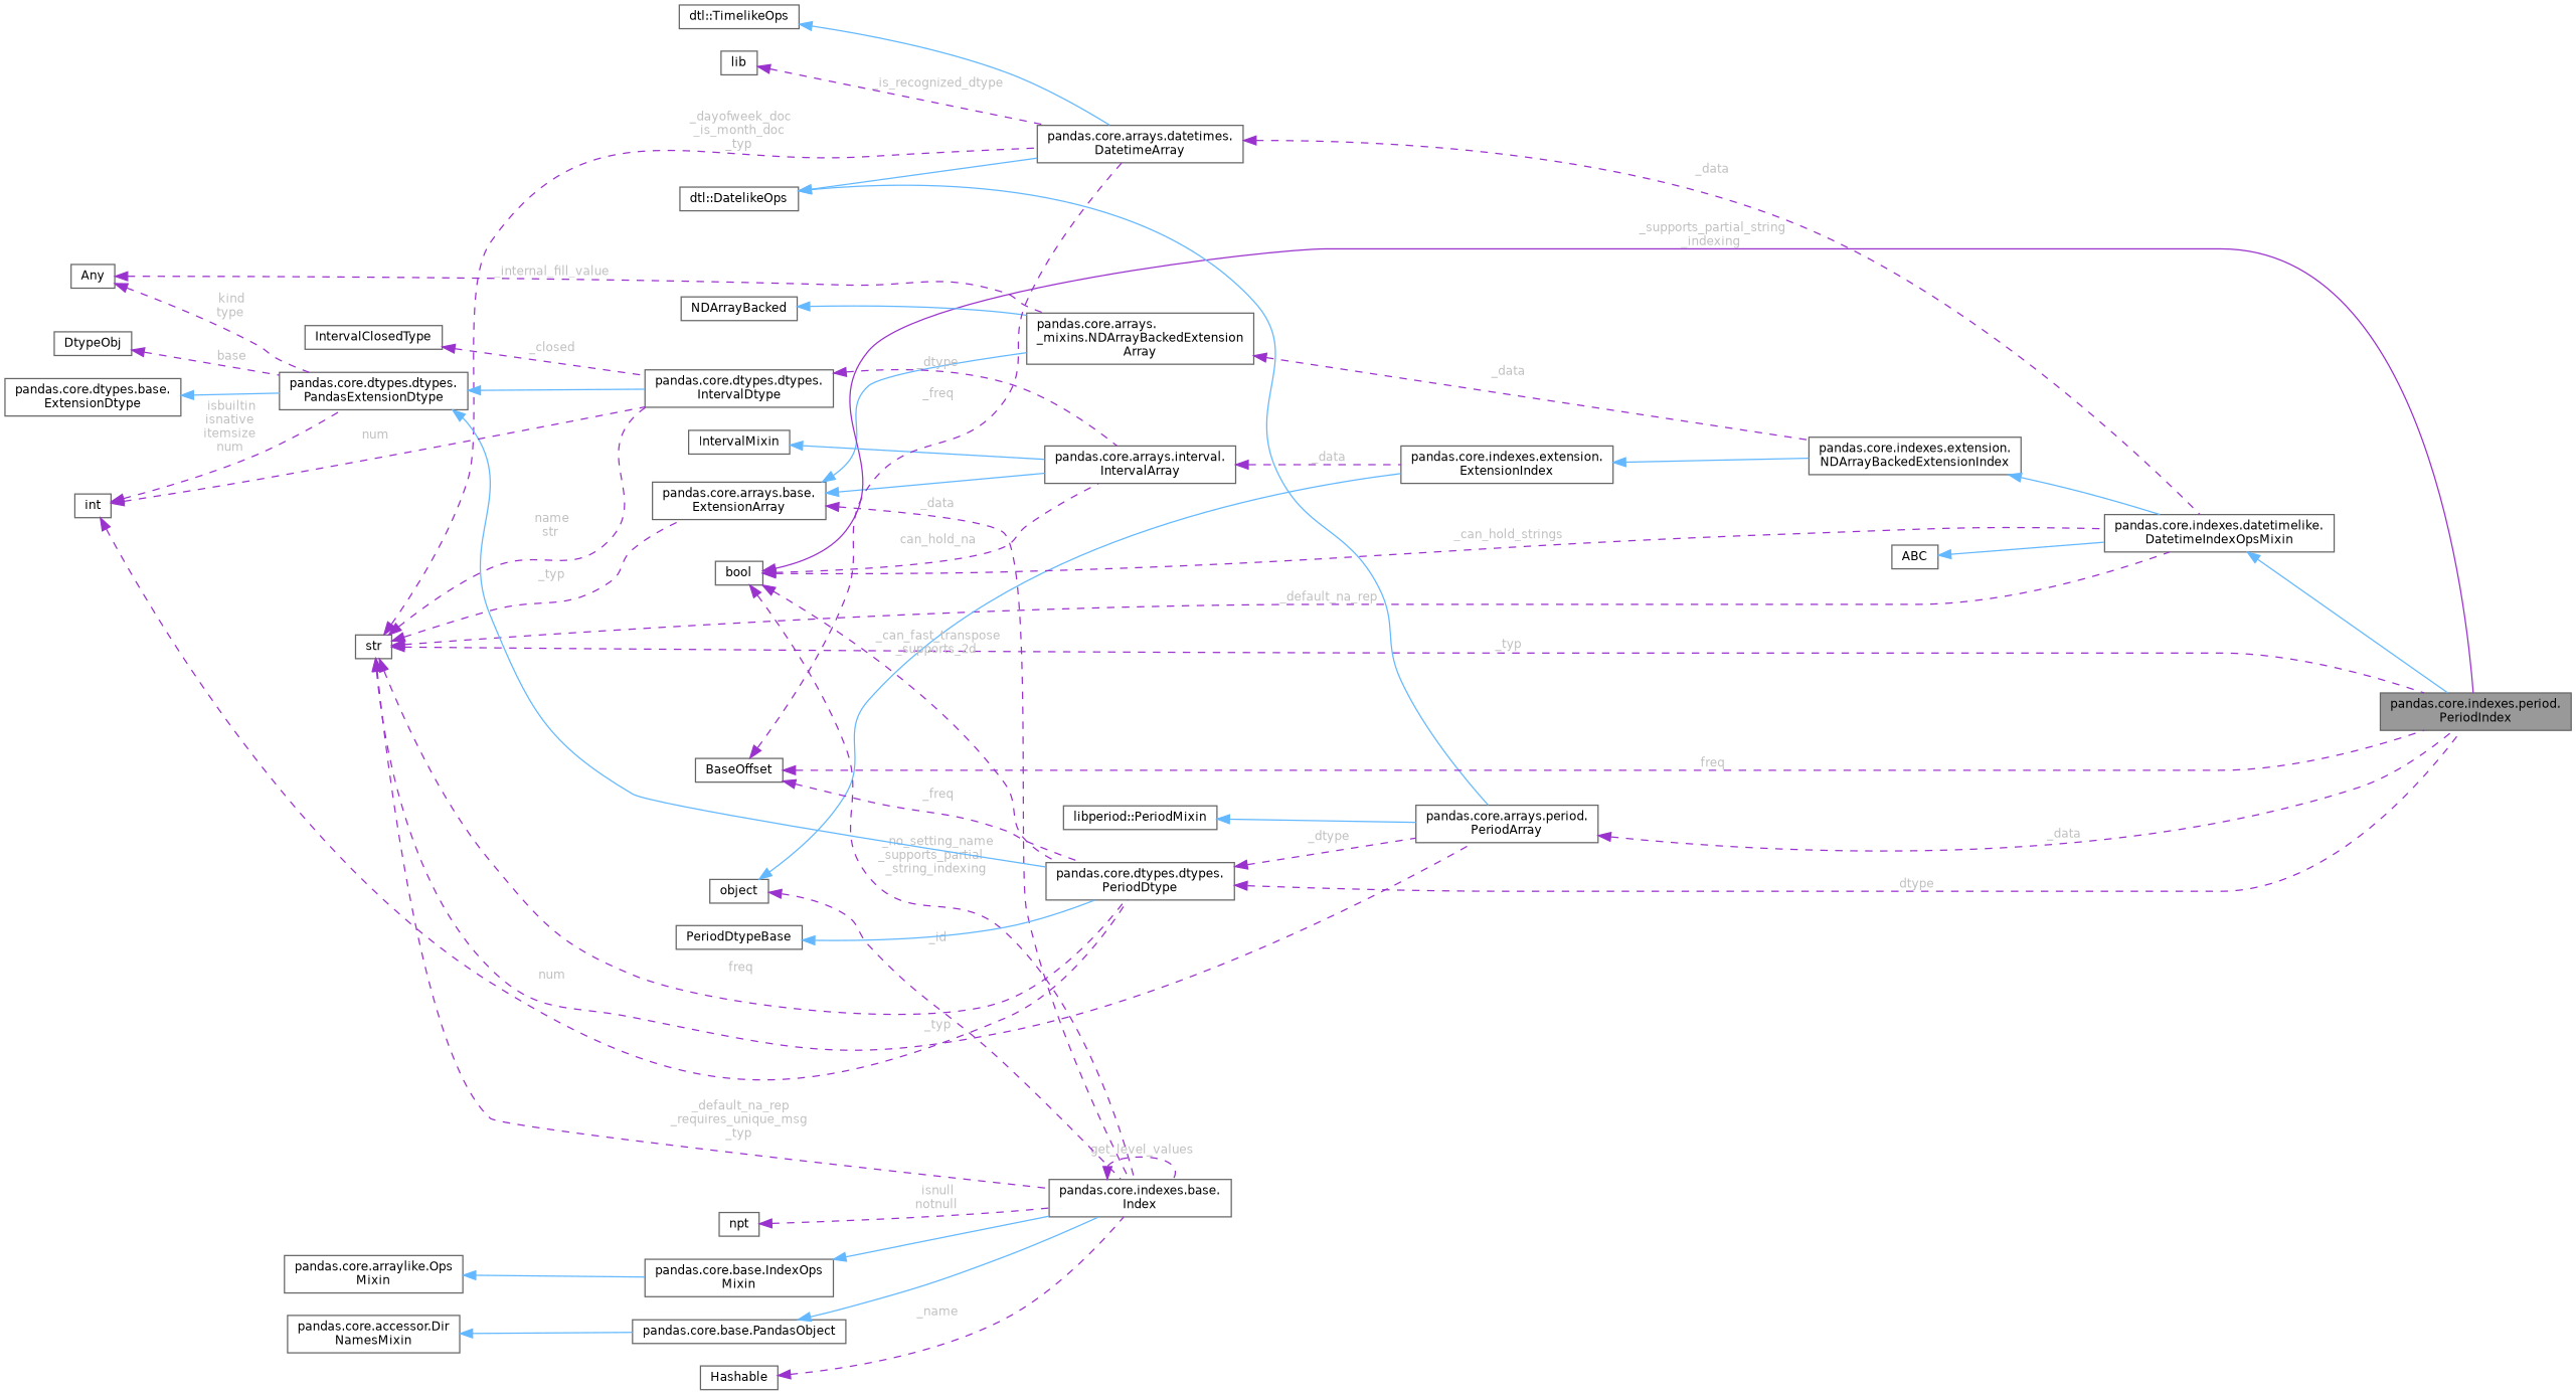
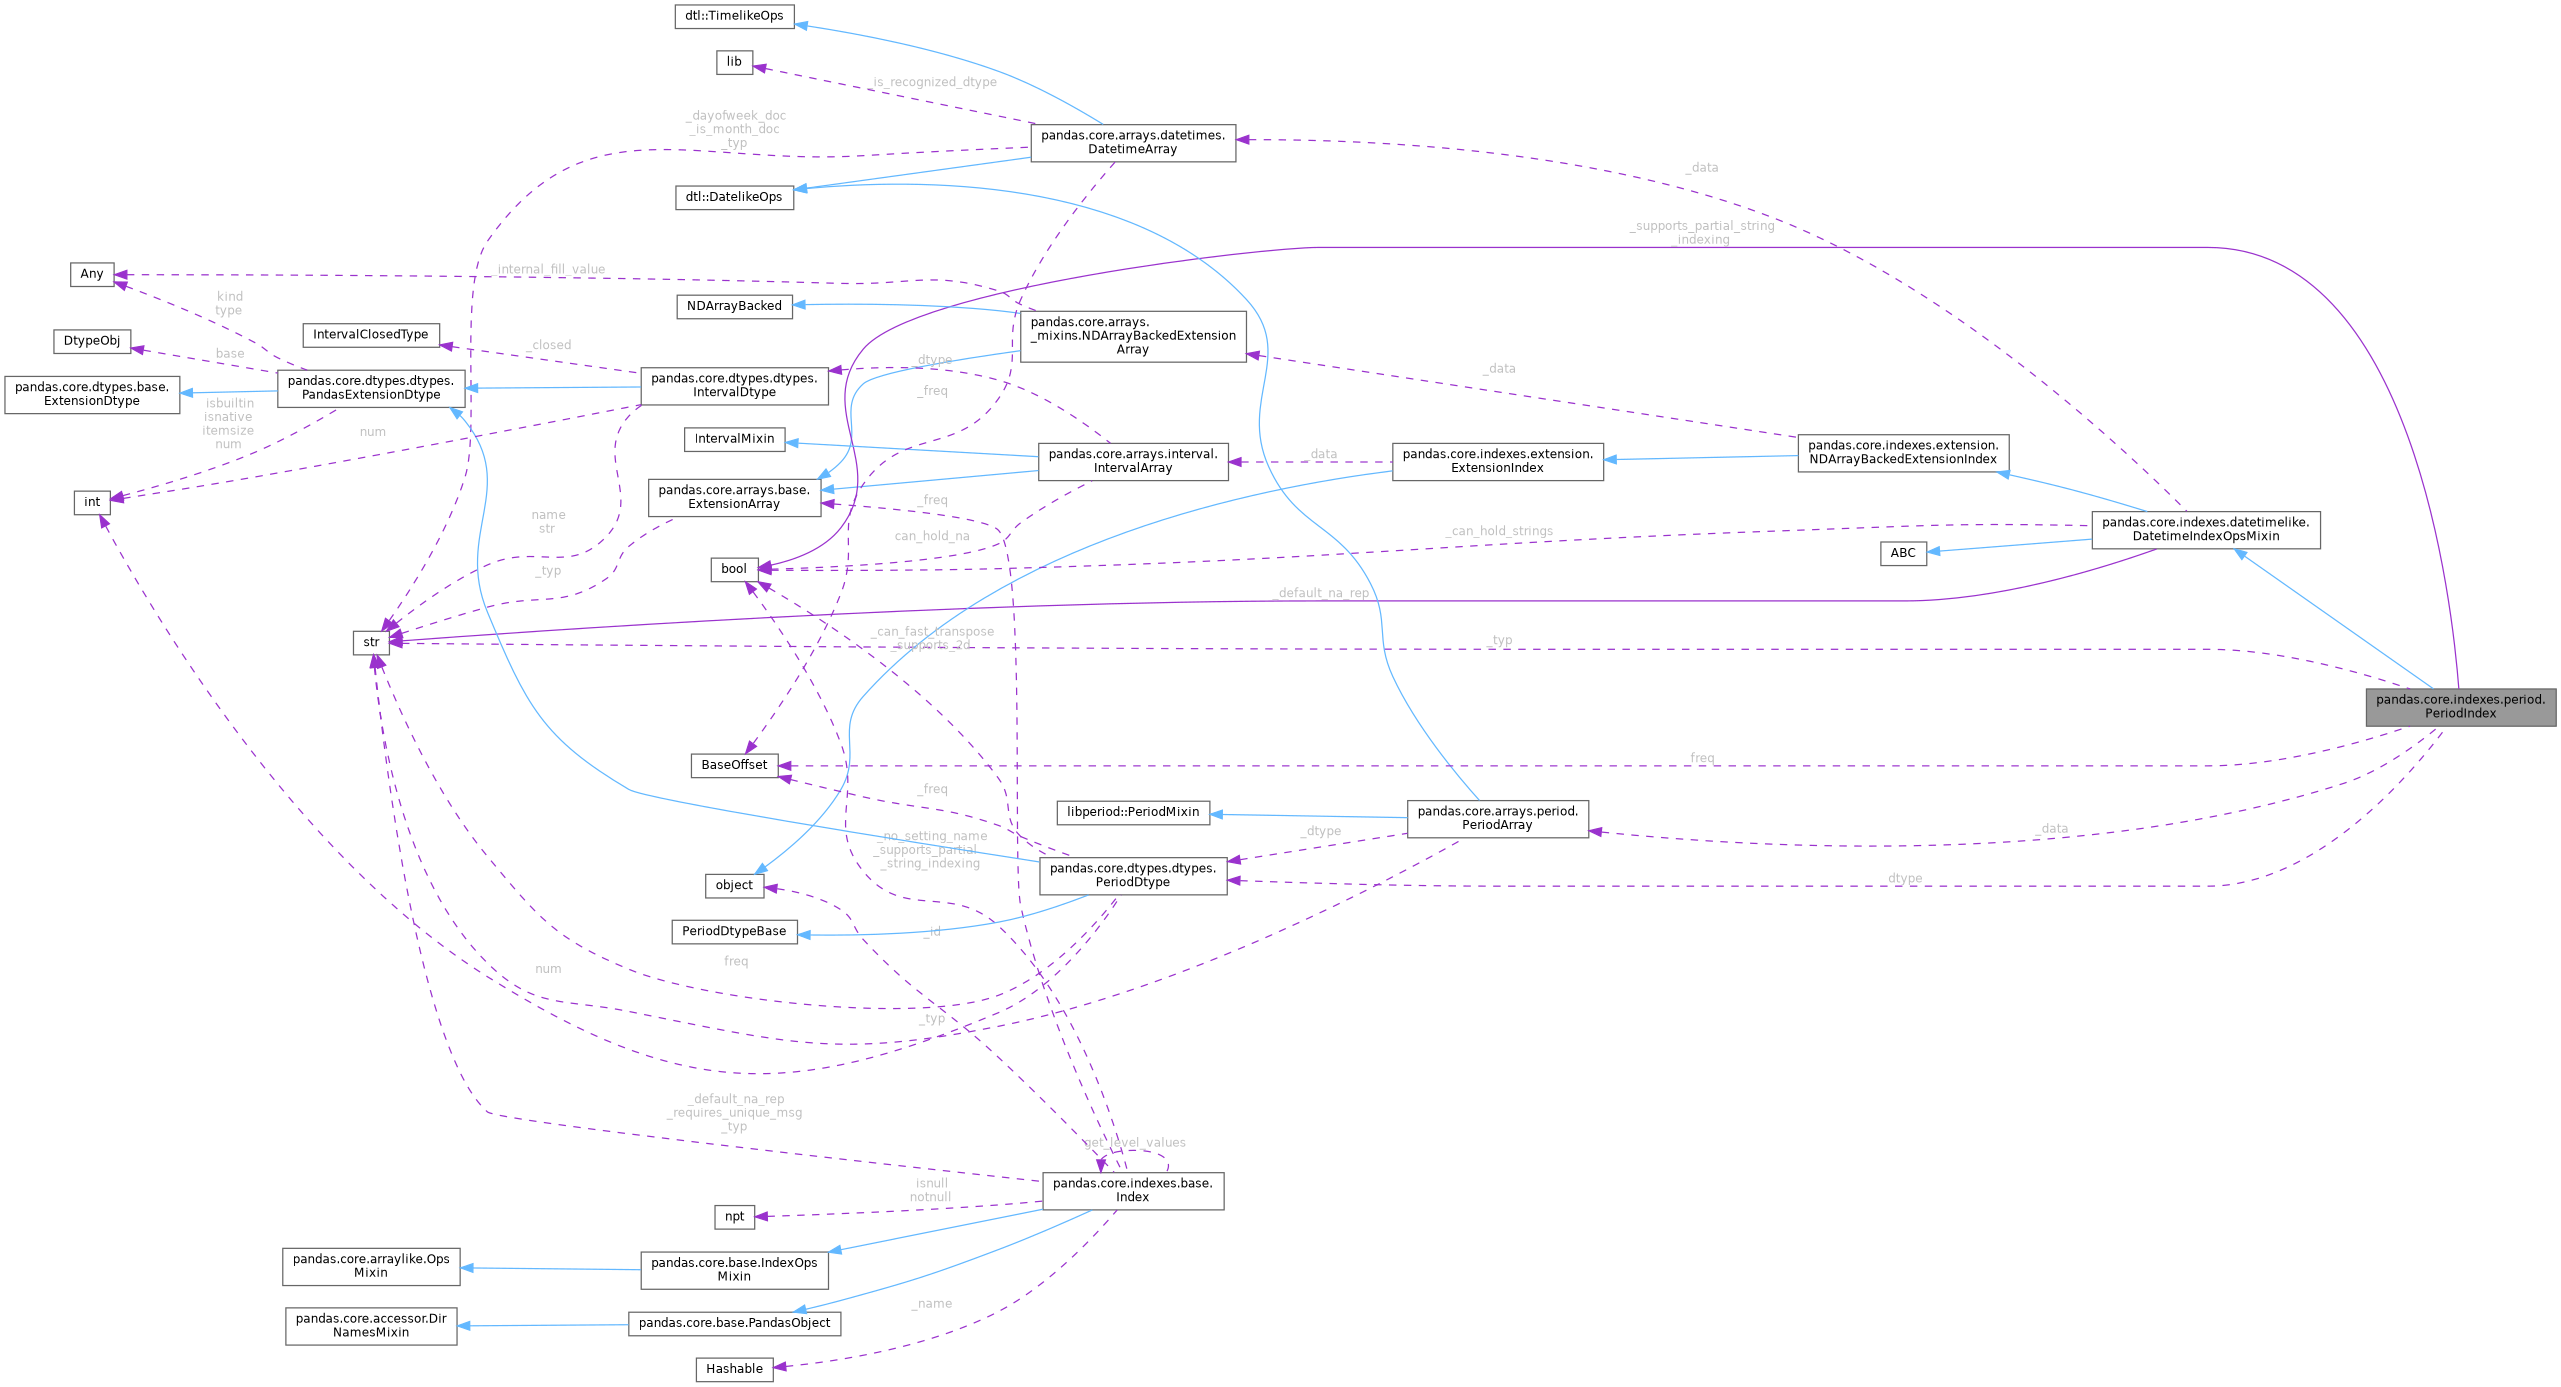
  digraph {
    rankdir=LR
    node [color=gray40 fillcolor=white fontname=Helvetica fontsize=10 shape=box style=filled]
    edge [color=darkorchid3 dir=back fontname=Helvetica fontsize=10 labelfontname=Helvetica labelfontsize=10 style=dashed fontcolor=grey]
    n1 [fillcolor=grey60 fontcolor=black height=0.2 label="pandas.core.indexes.period.\lPeriodIndex" width=0.4]
    n2 [height=0.2 label="pandas.core.indexes.datetimelike.\lDatetimeIndexOpsMixin" width=0.4]
    n3 [height=0.2 label="pandas.core.indexes.extension.\lNDArrayBackedExtensionIndex" width=0.4]
    n4 [height=0.2 label="pandas.core.indexes.extension.\lExtensionIndex" width=0.4]
    n5 [height=0.2 label="pandas.core.indexes.base.\lIndex" width=0.4]
    n6 [height=0.2 label="pandas.core.base.IndexOps\lMixin" width=0.4]
    n7 [height=0.2 label="pandas.core.arraylike.Ops\lMixin" width=0.4]
    n8 [height=0.2 label="pandas.core.base.PandasObject" width=0.4]
    n9 [height=0.2 label="pandas.core.accessor.Dir\lNamesMixin" width=0.4]
    n10 [height=0.2 label=str width=0.4]
    n11 [height=0.2 label="pandas.core.arrays.base.\lExtensionArray" width=0.4]
    n12 [height=0.2 label="pandas.core.dtypes.dtypes.\lIntervalDtype" width=0.4]
    n13 [height=0.2 label="pandas.core.arrays.datetimes.\lDatetimeArray" width=0.4]
    n14 [height=0.2 label="pandas.core.arrays.period.\lPeriodArray" width=0.4]
    n15 [height=0.2 label="pandas.core.dtypes.dtypes.\lPeriodDtype" width=0.4]
    n16 [height=0.2 label="pandas.core.arrays.interval.\lIntervalArray" width=0.4]
    n17 [height=0.2 label="pandas.core.arrays.\l_mixins.NDArrayBackedExtension\lArray" width=0.4]
    n18 [height=0.2 label=object width=0.4]
    n19 [height=0.2 label=Hashable width=0.4]
    n20 [height=0.2 label=bool width=0.4]
    n21 [height=0.2 label=npt width=0.4]
    n22 [height=0.2 label=IntervalMixin width=0.4]
    n23 [height=0.2 label="pandas.core.dtypes.dtypes.\lPandasExtensionDtype" width=0.4]
    n24 [height=0.2 label="pandas.core.dtypes.base.\lExtensionDtype" width=0.4]
    n25 [height=0.2 label=Any width=0.4]
    n26 [height=0.2 label=int width=0.4]
    n27 [height=0.2 label=DtypeObj width=0.4]
    n28 [height=0.2 label=IntervalClosedType width=0.4]
    n29 [height=0.2 label=NDArrayBacked width=0.4]
    n30 [height=0.2 label=ABC width=0.4]
    n31 [height=0.2 label="dtl::TimelikeOps" width=0.4]
    n32 [height=0.2 label="dtl::DatelikeOps" width=0.4]
    n33 [height=0.2 label=lib width=0.4]
    n34 [height=0.2 label=BaseOffset width=0.4]
    n35 [height=0.2 label="libperiod::PeriodMixin" width=0.4]
    n36 [height=0.2 label=PeriodDtypeBase width=0.4]
    n2 -> n1 [color=steelblue1 style=solid fontcolor=""]
    n3 -> n2 [color=steelblue1 style=solid fontcolor=""]
    n4 -> n3 [color=steelblue1 style=solid fontcolor=""]
    n5 -> n5 [label=" get_level_values"]
    n6 -> n5 [color=steelblue1 style=solid fontcolor=""]
    n7 -> n6 [color=steelblue1 style=solid fontcolor=""]
    n8 -> n5 [color=steelblue1 style=solid fontcolor=""]
    n9 -> n8 [color=steelblue1 style=solid fontcolor=""]
    n10 -> n1 [label=" _typ"]
-   n10 -> n2 [label=" _default_na_rep"]
+   n10 -> n2 [label=" _default_na_rep" style=solid]
    n10 -> n5 [label=" _default_na_rep\n_requires_unique_msg\n_typ"]
    n10 -> n11 [label=" _typ"]
    n10 -> n12 [label=" name\nstr"]
    n10 -> n13 [label=" _dayofweek_doc\n_is_month_doc\n_typ"]
    n10 -> n14 [label=" _typ"]
    n10 -> n15 [label=" freq"]
-   n11 -> n5 [label=" _data"]
+   n11 -> n5 [label=" _freq"]
    n11 -> n16 [color=steelblue1 style=solid fontcolor=""]
    n11 -> n17 [color=steelblue1 style=solid fontcolor=""]
    n12 -> n16 [label=" _dtype"]
    n13 -> n2 [label=" _data"]
    n14 -> n1 [label=" _data"]
    n15 -> n1 [label=" dtype"]
    n15 -> n14 [label=" _dtype"]
    n16 -> n4 [label=" _data"]
    n17 -> n3 [label=" _data"]
    n18 -> n4 [color=steelblue1 style=solid fontcolor=""]
    n18 -> n5 [label=" _id"]
    n19 -> n5 [label=" _name"]
    n20 -> n1 [label=" _supports_partial_string\l_indexing" style=solid]
    n20 -> n2 [label=" _can_hold_strings"]
    n20 -> n5 [label=" _no_setting_name\n_supports_partial\l_string_indexing"]
    n20 -> n15 [label=" _can_fast_transpose\n_supports_2d"]
    n20 -> n16 [label=" can_hold_na"]
    n21 -> n5 [label=" isnull\nnotnull"]
    n22 -> n16 [color=steelblue1 style=solid fontcolor=""]
    n23 -> n12 [color=steelblue1 style=solid fontcolor=""]
    n23 -> n15 [color=steelblue1 style=solid fontcolor=""]
    n24 -> n23 [color=steelblue1 style=solid fontcolor=""]
    n25 -> n17 [label=" _internal_fill_value"]
    n25 -> n23 [label=" kind\ntype"]
    n26 -> n12 [label=" num"]
    n26 -> n15 [label=" num"]
    n26 -> n23 [label=" isbuiltin\nisnative\nitemsize\nnum"]
    n27 -> n23 [label=" base"]
    n28 -> n12 [label=" _closed"]
    n29 -> n17 [color=steelblue1 style=solid fontcolor=""]
    n30 -> n2 [color=steelblue1 style=solid fontcolor=""]
    n31 -> n13 [color=steelblue1 style=solid fontcolor=""]
    n32 -> n13 [color=steelblue1 style=solid fontcolor=""]
    n32 -> n14 [color=steelblue1 style=solid fontcolor=""]
    n33 -> n13 [label=" _is_recognized_dtype"]
    n34 -> n1 [label=" freq"]
    n34 -> n13 [label=" _freq"]
    n34 -> n15 [label=" _freq"]
    n35 -> n14 [color=steelblue1 style=solid fontcolor=""]
    n36 -> n15 [color=steelblue1 style=solid fontcolor=""]
  }
